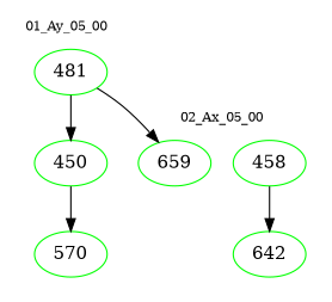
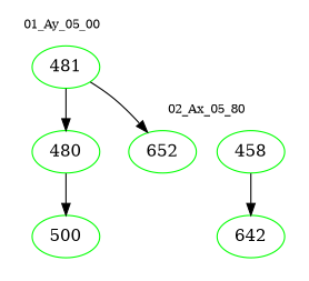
  digraph {
    node [color=green]
    edge [color=black]
    n1 [label=458]
    n2 [label=642]
-   n3 [label=659]
+   n3 [label=652]
    n4 [label=481]
-   n5 [label=450]
-   n6 [label=570]
+   n5 [label=480]
+   n6 [label=500]
    subgraph cluster_1 {
      color=white
      fontsize=10
-     label="02_Ax_05_00"
+     label="02_Ax_05_80"
      n1
      n2
      n3
    }
    subgraph cluster_2 {
      color=white
      fontsize=10
      label="01_Ay_05_00"
      n4
      n5
      n6
    }
    n1 -> n2
    n4 -> n3
    n4 -> n5
    n5 -> n6
  }
